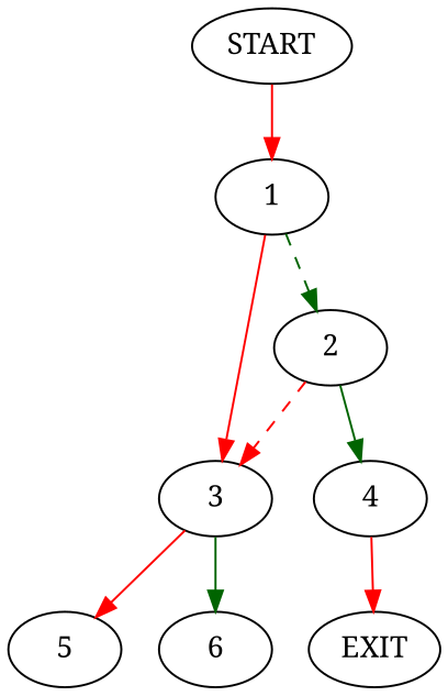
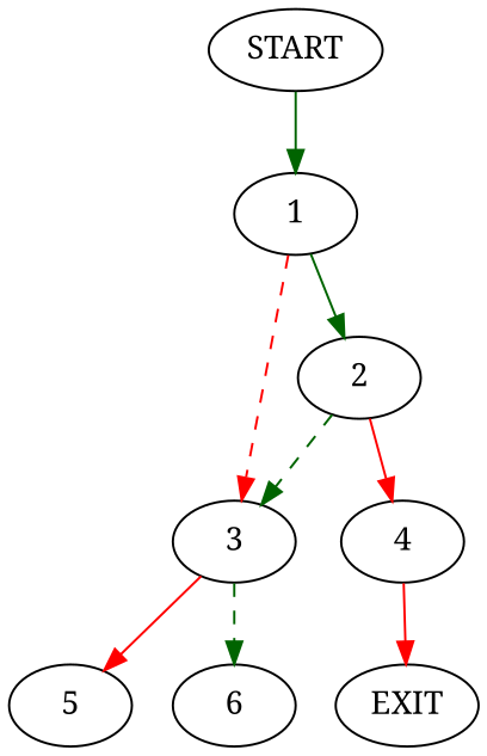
  digraph {
    fontname="Noto Serif"
    node [fontname="Noto Serif"]
    edge [color=red fontname="Noto Serif" style=solid]
    n1 [label=START]
    1
    2
    3
    n5 [label=EXIT]
    4
    5
    6
-   n1 -> 1
-   1 -> 2 [color=darkgreen style=dashed]
-   1 -> 3
-   2 -> 3 [style=dashed]
-   2 -> 4 [color=darkgreen]
+   n1 -> 1 [color=darkgreen]
+   1 -> 2 [color=darkgreen]
+   1 -> 3 [style=dashed]
+   2 -> 3 [color=darkgreen style=dashed]
+   2 -> 4
    3 -> 5
-   3 -> 6 [color=darkgreen]
+   3 -> 6 [color=darkgreen style=dashed]
    4 -> n5
  }
